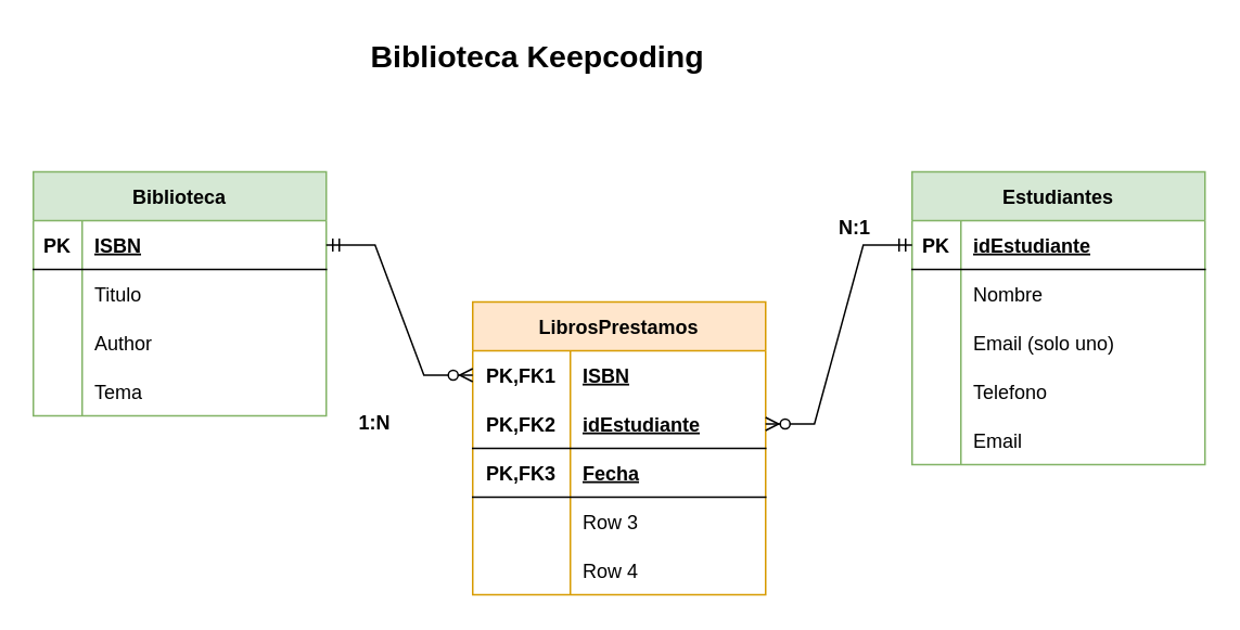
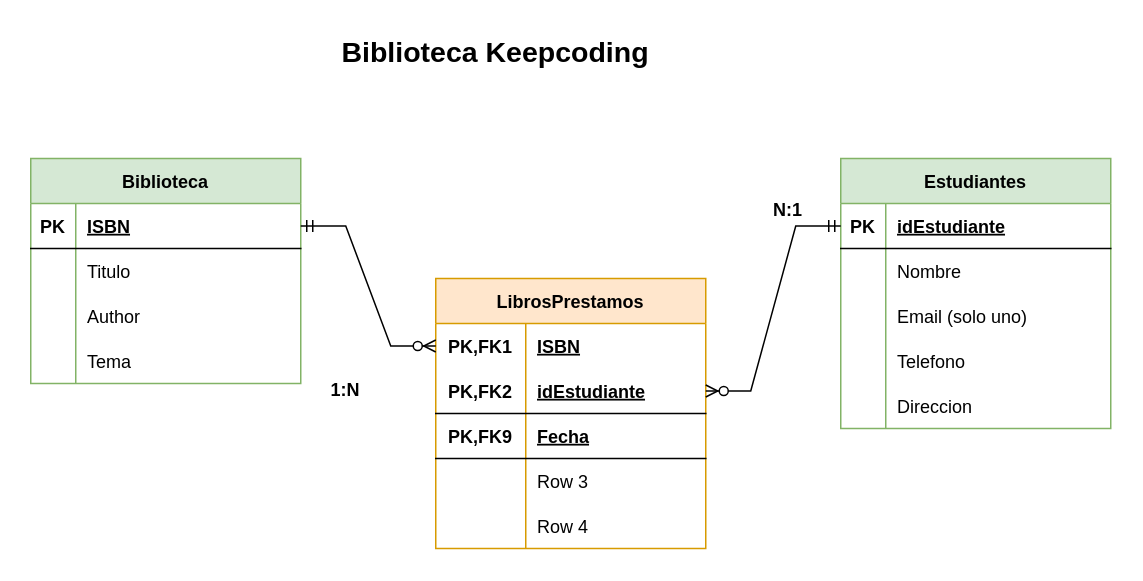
  <mxCell id="0" />
  <mxCell id="1" parent="0" />
  <mxCell id="2" value="Biblioteca" style="shape=table;startSize=30;container=1;collapsible=1;childLayout=tableLayout;fixedRows=1;rowLines=0;fontStyle=1;align=center;resizeLast=1;fillColor=#d5e8d4;strokeColor=#82b366;" parent="1" vertex="1"><mxGeometry x="20" y="105" width="180" height="150" as="geometry" /></mxCell>
  <mxCell id="3" value="" style="shape=tableRow;horizontal=0;startSize=0;swimlaneHead=0;swimlaneBody=0;fillColor=none;collapsible=0;dropTarget=0;points=[[0,0.5],[1,0.5]];portConstraint=eastwest;top=0;left=0;right=0;bottom=1;" parent="2" vertex="1"><mxGeometry y="30" width="180" height="30" as="geometry" /></mxCell>
  <mxCell id="4" value="PK" style="shape=partialRectangle;connectable=0;fillColor=none;top=0;left=0;bottom=0;right=0;fontStyle=1;overflow=hidden;" parent="3" vertex="1"><mxGeometry width="30" height="30" as="geometry"><mxRectangle width="30" height="30" as="alternateBounds" /></mxGeometry></mxCell>
  <mxCell id="5" value="ISBN" style="shape=partialRectangle;connectable=0;fillColor=none;top=0;left=0;bottom=0;right=0;align=left;spacingLeft=6;fontStyle=5;overflow=hidden;" parent="3" vertex="1"><mxGeometry x="30" width="150" height="30" as="geometry"><mxRectangle width="150" height="30" as="alternateBounds" /></mxGeometry></mxCell>
  <mxCell id="6" value="" style="shape=tableRow;horizontal=0;startSize=0;swimlaneHead=0;swimlaneBody=0;fillColor=none;collapsible=0;dropTarget=0;points=[[0,0.5],[1,0.5]];portConstraint=eastwest;top=0;left=0;right=0;bottom=0;" parent="2" vertex="1"><mxGeometry y="60" width="180" height="30" as="geometry" /></mxCell>
  <mxCell id="7" value="" style="shape=partialRectangle;connectable=0;fillColor=none;top=0;left=0;bottom=0;right=0;editable=1;overflow=hidden;" parent="6" vertex="1"><mxGeometry width="30" height="30" as="geometry"><mxRectangle width="30" height="30" as="alternateBounds" /></mxGeometry></mxCell>
  <mxCell id="8" value="Titulo" style="shape=partialRectangle;connectable=0;fillColor=none;top=0;left=0;bottom=0;right=0;align=left;spacingLeft=6;overflow=hidden;" parent="6" vertex="1"><mxGeometry x="30" width="150" height="30" as="geometry"><mxRectangle width="150" height="30" as="alternateBounds" /></mxGeometry></mxCell>
  <mxCell id="9" value="" style="shape=tableRow;horizontal=0;startSize=0;swimlaneHead=0;swimlaneBody=0;fillColor=none;collapsible=0;dropTarget=0;points=[[0,0.5],[1,0.5]];portConstraint=eastwest;top=0;left=0;right=0;bottom=0;" parent="2" vertex="1"><mxGeometry y="90" width="180" height="30" as="geometry" /></mxCell>
  <mxCell id="10" value="" style="shape=partialRectangle;connectable=0;fillColor=none;top=0;left=0;bottom=0;right=0;editable=1;overflow=hidden;" parent="9" vertex="1"><mxGeometry width="30" height="30" as="geometry"><mxRectangle width="30" height="30" as="alternateBounds" /></mxGeometry></mxCell>
  <mxCell id="11" value="Author" style="shape=partialRectangle;connectable=0;fillColor=none;top=0;left=0;bottom=0;right=0;align=left;spacingLeft=6;overflow=hidden;" parent="9" vertex="1"><mxGeometry x="30" width="150" height="30" as="geometry"><mxRectangle width="150" height="30" as="alternateBounds" /></mxGeometry></mxCell>
  <mxCell id="12" value="" style="shape=tableRow;horizontal=0;startSize=0;swimlaneHead=0;swimlaneBody=0;fillColor=none;collapsible=0;dropTarget=0;points=[[0,0.5],[1,0.5]];portConstraint=eastwest;top=0;left=0;right=0;bottom=0;" parent="2" vertex="1"><mxGeometry y="120" width="180" height="30" as="geometry" /></mxCell>
  <mxCell id="13" value="" style="shape=partialRectangle;connectable=0;fillColor=none;top=0;left=0;bottom=0;right=0;editable=1;overflow=hidden;" parent="12" vertex="1"><mxGeometry width="30" height="30" as="geometry"><mxRectangle width="30" height="30" as="alternateBounds" /></mxGeometry></mxCell>
  <mxCell id="14" value="Tema" style="shape=partialRectangle;connectable=0;fillColor=none;top=0;left=0;bottom=0;right=0;align=left;spacingLeft=6;overflow=hidden;" parent="12" vertex="1"><mxGeometry x="30" width="150" height="30" as="geometry"><mxRectangle width="150" height="30" as="alternateBounds" /></mxGeometry></mxCell>
  <mxCell id="15" value="Estudiantes" style="shape=table;startSize=30;container=1;collapsible=1;childLayout=tableLayout;fixedRows=1;rowLines=0;fontStyle=1;align=center;resizeLast=1;fillColor=#d5e8d4;strokeColor=#82b366;" parent="1" vertex="1"><mxGeometry x="560" y="105" width="180" height="180" as="geometry" /></mxCell>
  <mxCell id="16" value="" style="shape=tableRow;horizontal=0;startSize=0;swimlaneHead=0;swimlaneBody=0;fillColor=none;collapsible=0;dropTarget=0;points=[[0,0.5],[1,0.5]];portConstraint=eastwest;top=0;left=0;right=0;bottom=1;" parent="15" vertex="1"><mxGeometry y="30" width="180" height="30" as="geometry" /></mxCell>
  <mxCell id="17" value="PK" style="shape=partialRectangle;connectable=0;fillColor=none;top=0;left=0;bottom=0;right=0;fontStyle=1;overflow=hidden;" parent="16" vertex="1"><mxGeometry width="30" height="30" as="geometry"><mxRectangle width="30" height="30" as="alternateBounds" /></mxGeometry></mxCell>
  <mxCell id="18" value="idEstudiante" style="shape=partialRectangle;connectable=0;fillColor=none;top=0;left=0;bottom=0;right=0;align=left;spacingLeft=6;fontStyle=5;overflow=hidden;" parent="16" vertex="1"><mxGeometry x="30" width="150" height="30" as="geometry"><mxRectangle width="150" height="30" as="alternateBounds" /></mxGeometry></mxCell>
  <mxCell id="19" value="" style="shape=tableRow;horizontal=0;startSize=0;swimlaneHead=0;swimlaneBody=0;fillColor=none;collapsible=0;dropTarget=0;points=[[0,0.5],[1,0.5]];portConstraint=eastwest;top=0;left=0;right=0;bottom=0;" parent="15" vertex="1"><mxGeometry y="60" width="180" height="30" as="geometry" /></mxCell>
  <mxCell id="20" value="" style="shape=partialRectangle;connectable=0;fillColor=none;top=0;left=0;bottom=0;right=0;editable=1;overflow=hidden;" parent="19" vertex="1"><mxGeometry width="30" height="30" as="geometry"><mxRectangle width="30" height="30" as="alternateBounds" /></mxGeometry></mxCell>
  <mxCell id="21" value="Nombre" style="shape=partialRectangle;connectable=0;fillColor=none;top=0;left=0;bottom=0;right=0;align=left;spacingLeft=6;overflow=hidden;" parent="19" vertex="1"><mxGeometry x="30" width="150" height="30" as="geometry"><mxRectangle width="150" height="30" as="alternateBounds" /></mxGeometry></mxCell>
  <mxCell id="22" value="" style="shape=tableRow;horizontal=0;startSize=0;swimlaneHead=0;swimlaneBody=0;fillColor=none;collapsible=0;dropTarget=0;points=[[0,0.5],[1,0.5]];portConstraint=eastwest;top=0;left=0;right=0;bottom=0;" parent="15" vertex="1"><mxGeometry y="90" width="180" height="30" as="geometry" /></mxCell>
  <mxCell id="23" value="" style="shape=partialRectangle;connectable=0;fillColor=none;top=0;left=0;bottom=0;right=0;editable=1;overflow=hidden;" parent="22" vertex="1"><mxGeometry width="30" height="30" as="geometry"><mxRectangle width="30" height="30" as="alternateBounds" /></mxGeometry></mxCell>
  <mxCell id="24" value="Email (solo uno)" style="shape=partialRectangle;connectable=0;fillColor=none;top=0;left=0;bottom=0;right=0;align=left;spacingLeft=6;overflow=hidden;" parent="22" vertex="1"><mxGeometry x="30" width="150" height="30" as="geometry"><mxRectangle width="150" height="30" as="alternateBounds" /></mxGeometry></mxCell>
  <mxCell id="25" value="" style="shape=tableRow;horizontal=0;startSize=0;swimlaneHead=0;swimlaneBody=0;fillColor=none;collapsible=0;dropTarget=0;points=[[0,0.5],[1,0.5]];portConstraint=eastwest;top=0;left=0;right=0;bottom=0;" parent="15" vertex="1"><mxGeometry y="120" width="180" height="30" as="geometry" /></mxCell>
  <mxCell id="26" value="" style="shape=partialRectangle;connectable=0;fillColor=none;top=0;left=0;bottom=0;right=0;editable=1;overflow=hidden;" parent="25" vertex="1"><mxGeometry width="30" height="30" as="geometry"><mxRectangle width="30" height="30" as="alternateBounds" /></mxGeometry></mxCell>
  <mxCell id="27" value="Telefono" style="shape=partialRectangle;connectable=0;fillColor=none;top=0;left=0;bottom=0;right=0;align=left;spacingLeft=6;overflow=hidden;" parent="25" vertex="1"><mxGeometry x="30" width="150" height="30" as="geometry"><mxRectangle width="150" height="30" as="alternateBounds" /></mxGeometry></mxCell>
  <mxCell id="28" value="" style="shape=tableRow;horizontal=0;startSize=0;swimlaneHead=0;swimlaneBody=0;fillColor=none;collapsible=0;dropTarget=0;points=[[0,0.5],[1,0.5]];portConstraint=eastwest;top=0;left=0;right=0;bottom=0;" parent="15" vertex="1"><mxGeometry y="150" width="180" height="30" as="geometry" /></mxCell>
  <mxCell id="29" value="" style="shape=partialRectangle;connectable=0;fillColor=none;top=0;left=0;bottom=0;right=0;editable=1;overflow=hidden;" parent="28" vertex="1"><mxGeometry width="30" height="30" as="geometry"><mxRectangle width="30" height="30" as="alternateBounds" /></mxGeometry></mxCell>
- <mxCell id="30" value="Email" style="shape=partialRectangle;connectable=0;fillColor=none;top=0;left=0;bottom=0;right=0;align=left;spacingLeft=6;overflow=hidden;" parent="28" vertex="1"><mxGeometry x="30" width="150" height="30" as="geometry"><mxRectangle width="150" height="30" as="alternateBounds" /></mxGeometry></mxCell>
+ <mxCell id="30" value="Direccion" style="shape=partialRectangle;connectable=0;fillColor=none;top=0;left=0;bottom=0;right=0;align=left;spacingLeft=6;overflow=hidden;" parent="28" vertex="1"><mxGeometry x="30" width="150" height="30" as="geometry"><mxRectangle width="150" height="30" as="alternateBounds" /></mxGeometry></mxCell>
  <mxCell id="31" value="Biblioteca Keepcoding" style="text;strokeColor=none;align=center;fillColor=none;html=1;verticalAlign=middle;whiteSpace=wrap;rounded=0;fontStyle=1;fontSize=19;" parent="1" vertex="1"><mxGeometry x="210" y="20" width="240" height="30" as="geometry" /></mxCell>
  <mxCell id="32" value="LibrosPrestamos" style="shape=table;startSize=30;container=1;collapsible=1;childLayout=tableLayout;fixedRows=1;rowLines=0;fontStyle=1;align=center;resizeLast=1;fontSize=12;fillColor=#ffe6cc;strokeColor=#d79b00;" parent="1" vertex="1"><mxGeometry x="290" y="185" width="180" height="180" as="geometry" /></mxCell>
  <mxCell id="33" value="" style="shape=tableRow;horizontal=0;startSize=0;swimlaneHead=0;swimlaneBody=0;fillColor=none;collapsible=0;dropTarget=0;points=[[0,0.5],[1,0.5]];portConstraint=eastwest;top=0;left=0;right=0;bottom=0;fontSize=19;" parent="32" vertex="1"><mxGeometry y="30" width="180" height="30" as="geometry" /></mxCell>
  <mxCell id="34" value="PK,FK1" style="shape=partialRectangle;connectable=0;fillColor=none;top=0;left=0;bottom=0;right=0;fontStyle=1;overflow=hidden;fontSize=12;" parent="33" vertex="1"><mxGeometry width="60" height="30" as="geometry"><mxRectangle width="60" height="30" as="alternateBounds" /></mxGeometry></mxCell>
  <mxCell id="35" value="ISBN" style="shape=partialRectangle;connectable=0;fillColor=none;top=0;left=0;bottom=0;right=0;align=left;spacingLeft=6;fontStyle=5;overflow=hidden;fontSize=12;" parent="33" vertex="1"><mxGeometry x="60" width="120" height="30" as="geometry"><mxRectangle width="120" height="30" as="alternateBounds" /></mxGeometry></mxCell>
  <mxCell id="36" value="" style="shape=tableRow;horizontal=0;startSize=0;swimlaneHead=0;swimlaneBody=0;fillColor=none;collapsible=0;dropTarget=0;points=[[0,0.5],[1,0.5]];portConstraint=eastwest;top=0;left=0;right=0;bottom=1;fontSize=12;" parent="32" vertex="1"><mxGeometry y="60" width="180" height="30" as="geometry" /></mxCell>
  <mxCell id="37" value="PK,FK2" style="shape=partialRectangle;connectable=0;fillColor=none;top=0;left=0;bottom=0;right=0;fontStyle=1;overflow=hidden;fontSize=12;" parent="36" vertex="1"><mxGeometry width="60" height="30" as="geometry"><mxRectangle width="60" height="30" as="alternateBounds" /></mxGeometry></mxCell>
  <mxCell id="38" value="idEstudiante" style="shape=partialRectangle;connectable=0;fillColor=none;top=0;left=0;bottom=0;right=0;align=left;spacingLeft=6;fontStyle=5;overflow=hidden;fontSize=12;" parent="36" vertex="1"><mxGeometry x="60" width="120" height="30" as="geometry"><mxRectangle width="120" height="30" as="alternateBounds" /></mxGeometry></mxCell>
  <mxCell id="39" value="" style="shape=tableRow;horizontal=0;startSize=0;swimlaneHead=0;swimlaneBody=0;fillColor=none;collapsible=0;dropTarget=0;points=[[0,0.5],[1,0.5]];portConstraint=eastwest;top=0;left=0;right=0;bottom=1;fontSize=19;" parent="32" vertex="1"><mxGeometry y="90" width="180" height="30" as="geometry" /></mxCell>
- <mxCell id="40" value="PK,FK3" style="shape=partialRectangle;connectable=0;fillColor=none;top=0;left=0;bottom=0;right=0;fontStyle=1;overflow=hidden;fontSize=12;" parent="39" vertex="1"><mxGeometry width="60" height="30" as="geometry"><mxRectangle width="60" height="30" as="alternateBounds" /></mxGeometry></mxCell>
+ <mxCell id="40" value="PK,FK9" style="shape=partialRectangle;connectable=0;fillColor=none;top=0;left=0;bottom=0;right=0;fontStyle=1;overflow=hidden;fontSize=12;" parent="39" vertex="1"><mxGeometry width="60" height="30" as="geometry"><mxRectangle width="60" height="30" as="alternateBounds" /></mxGeometry></mxCell>
  <mxCell id="41" value="Fecha" style="shape=partialRectangle;connectable=0;fillColor=none;top=0;left=0;bottom=0;right=0;align=left;spacingLeft=6;fontStyle=5;overflow=hidden;fontSize=12;" parent="39" vertex="1"><mxGeometry x="60" width="120" height="30" as="geometry"><mxRectangle width="120" height="30" as="alternateBounds" /></mxGeometry></mxCell>
  <mxCell id="42" value="" style="shape=tableRow;horizontal=0;startSize=0;swimlaneHead=0;swimlaneBody=0;fillColor=none;collapsible=0;dropTarget=0;points=[[0,0.5],[1,0.5]];portConstraint=eastwest;top=0;left=0;right=0;bottom=0;fontSize=12;" parent="32" vertex="1"><mxGeometry y="120" width="180" height="30" as="geometry" /></mxCell>
  <mxCell id="43" value="" style="shape=partialRectangle;connectable=0;fillColor=none;top=0;left=0;bottom=0;right=0;editable=1;overflow=hidden;fontSize=19;" parent="42" vertex="1"><mxGeometry width="60" height="30" as="geometry"><mxRectangle width="60" height="30" as="alternateBounds" /></mxGeometry></mxCell>
  <mxCell id="44" value="Row 3" style="shape=partialRectangle;connectable=0;fillColor=none;top=0;left=0;bottom=0;right=0;align=left;spacingLeft=6;overflow=hidden;fontSize=12;" parent="42" vertex="1"><mxGeometry x="60" width="120" height="30" as="geometry"><mxRectangle width="120" height="30" as="alternateBounds" /></mxGeometry></mxCell>
  <mxCell id="45" value="" style="shape=tableRow;horizontal=0;startSize=0;swimlaneHead=0;swimlaneBody=0;fillColor=none;collapsible=0;dropTarget=0;points=[[0,0.5],[1,0.5]];portConstraint=eastwest;top=0;left=0;right=0;bottom=0;fontSize=19;" parent="32" vertex="1"><mxGeometry y="150" width="180" height="30" as="geometry" /></mxCell>
  <mxCell id="46" value="" style="shape=partialRectangle;connectable=0;fillColor=none;top=0;left=0;bottom=0;right=0;editable=1;overflow=hidden;fontSize=19;" parent="45" vertex="1"><mxGeometry width="60" height="30" as="geometry"><mxRectangle width="60" height="30" as="alternateBounds" /></mxGeometry></mxCell>
  <mxCell id="47" value="Row 4" style="shape=partialRectangle;connectable=0;fillColor=none;top=0;left=0;bottom=0;right=0;align=left;spacingLeft=6;overflow=hidden;fontSize=12;" parent="45" vertex="1"><mxGeometry x="60" width="120" height="30" as="geometry"><mxRectangle width="120" height="30" as="alternateBounds" /></mxGeometry></mxCell>
  <mxCell id="48" value="" style="edgeStyle=entityRelationEdgeStyle;fontSize=12;html=1;endArrow=ERzeroToMany;startArrow=ERmandOne;rounded=0;exitX=1;exitY=0.5;exitDx=0;exitDy=0;" parent="1" source="3" target="33" edge="1"><mxGeometry width="100" height="100" relative="1" as="geometry"><mxPoint x="310" y="285" as="sourcePoint" /><mxPoint x="410" y="185" as="targetPoint" /></mxGeometry></mxCell>
  <mxCell id="49" value="" style="edgeStyle=entityRelationEdgeStyle;fontSize=12;html=1;endArrow=ERzeroToMany;startArrow=ERmandOne;rounded=0;exitX=0;exitY=0.5;exitDx=0;exitDy=0;" parent="1" source="16" target="36" edge="1"><mxGeometry width="100" height="100" relative="1" as="geometry"><mxPoint x="210" y="160" as="sourcePoint" /><mxPoint x="300" y="240" as="targetPoint" /></mxGeometry></mxCell>
  <mxCell id="50" value="1:N" style="text;strokeColor=none;align=center;fillColor=none;html=1;verticalAlign=middle;whiteSpace=wrap;rounded=0;fontStyle=1;fontSize=12;" parent="1" vertex="1"><mxGeometry x="210" y="245" width="40" height="30" as="geometry" /></mxCell>
  <mxCell id="51" value="N:1" style="text;strokeColor=none;align=center;fillColor=none;html=1;verticalAlign=middle;whiteSpace=wrap;rounded=0;fontStyle=1;fontSize=12;" parent="1" vertex="1"><mxGeometry x="505" y="125" width="40" height="30" as="geometry" /></mxCell>
